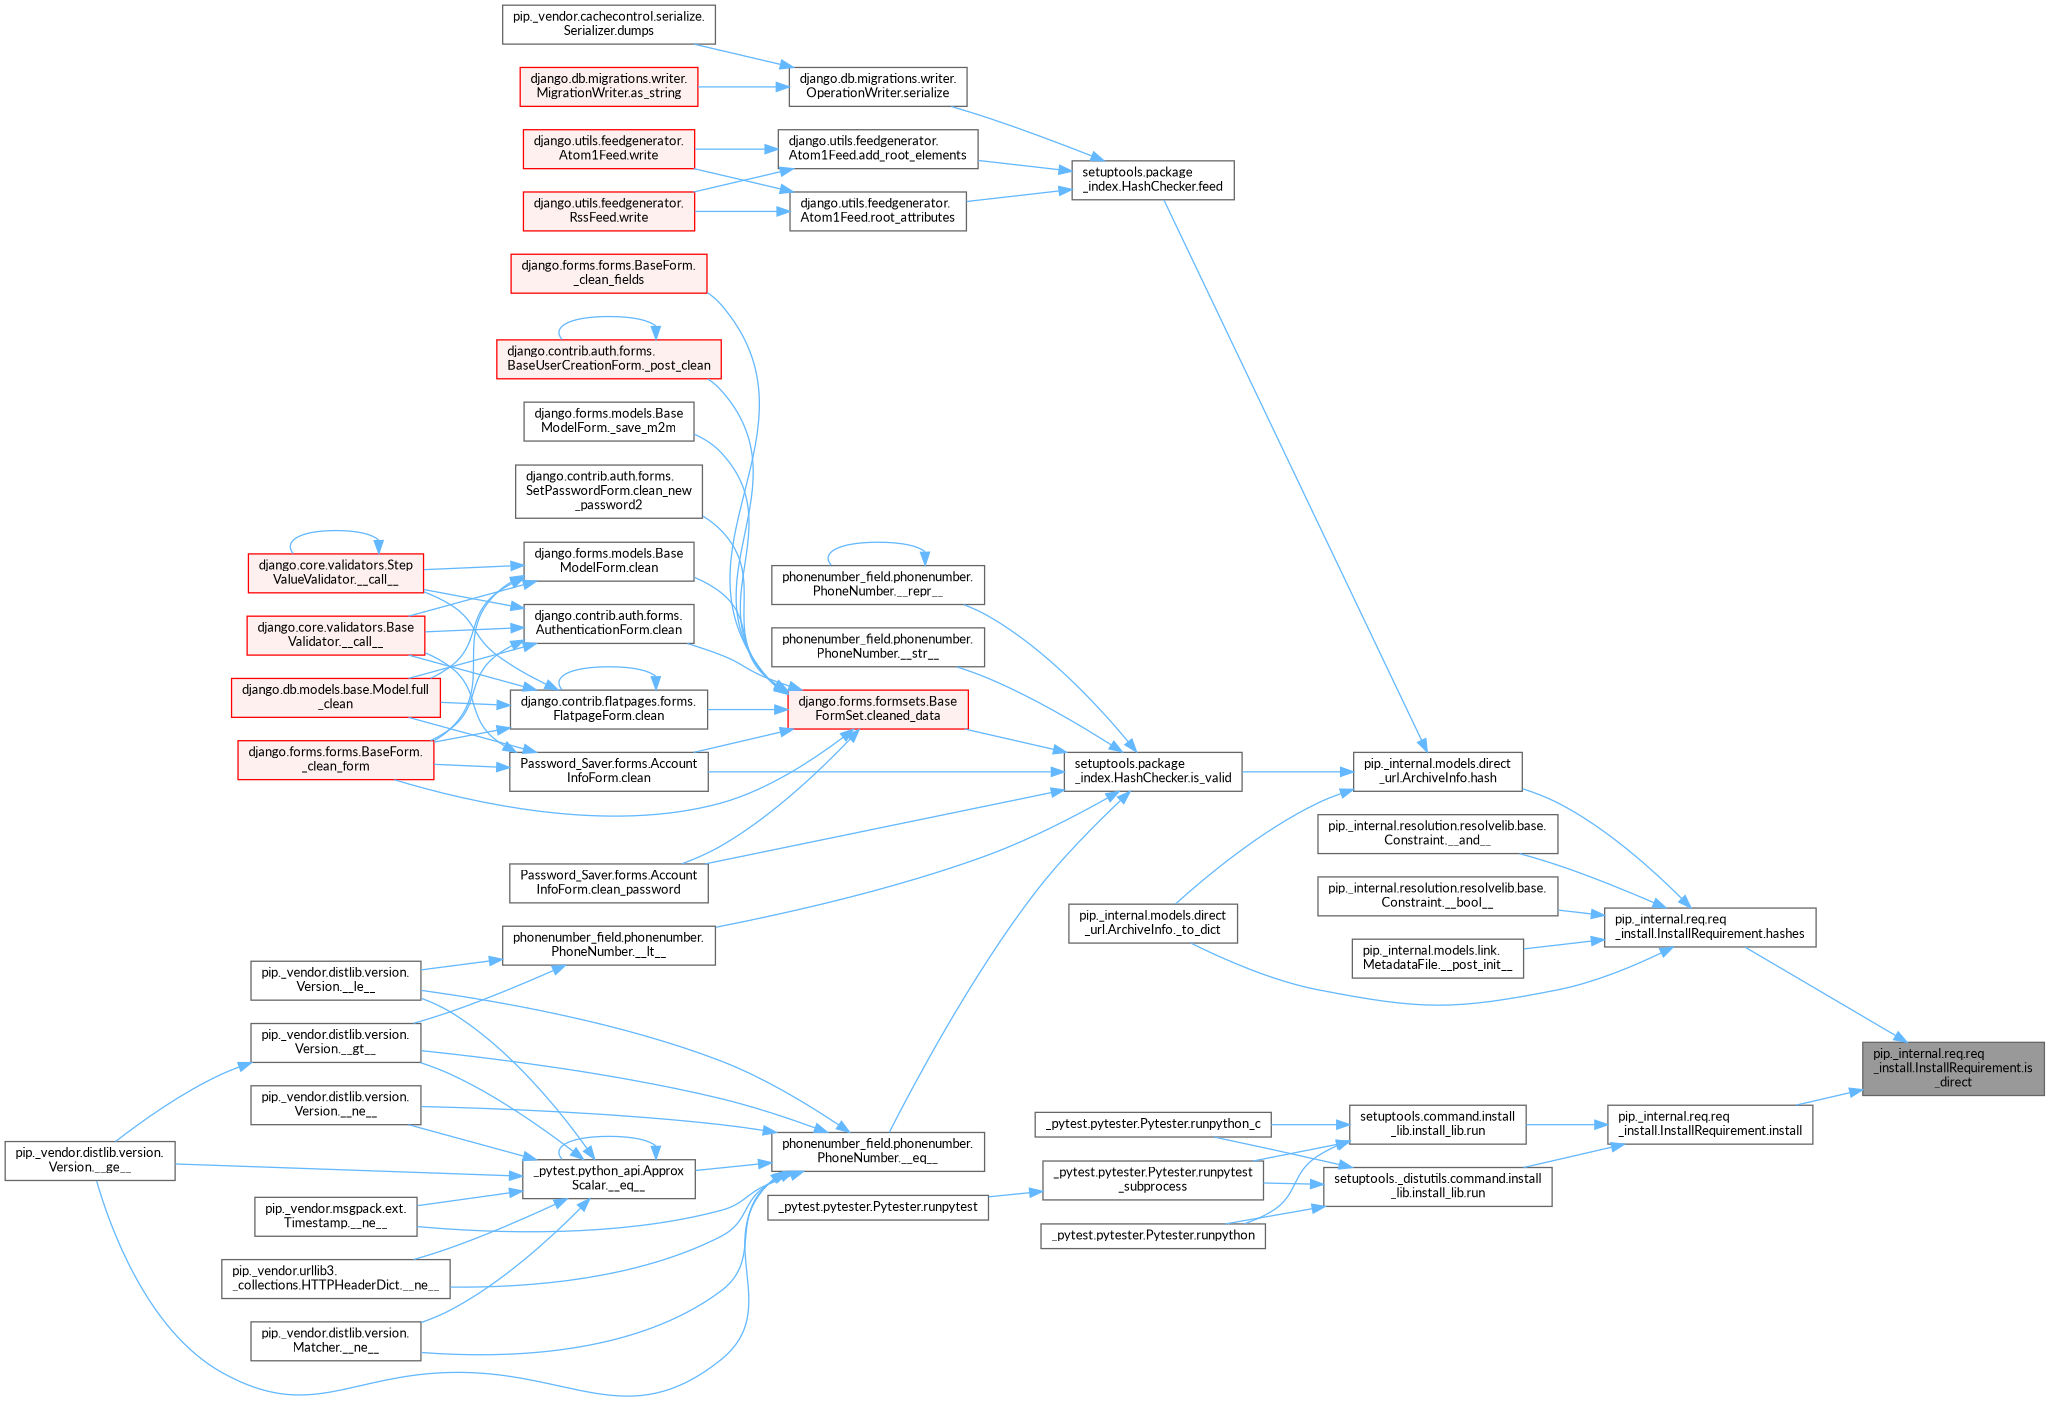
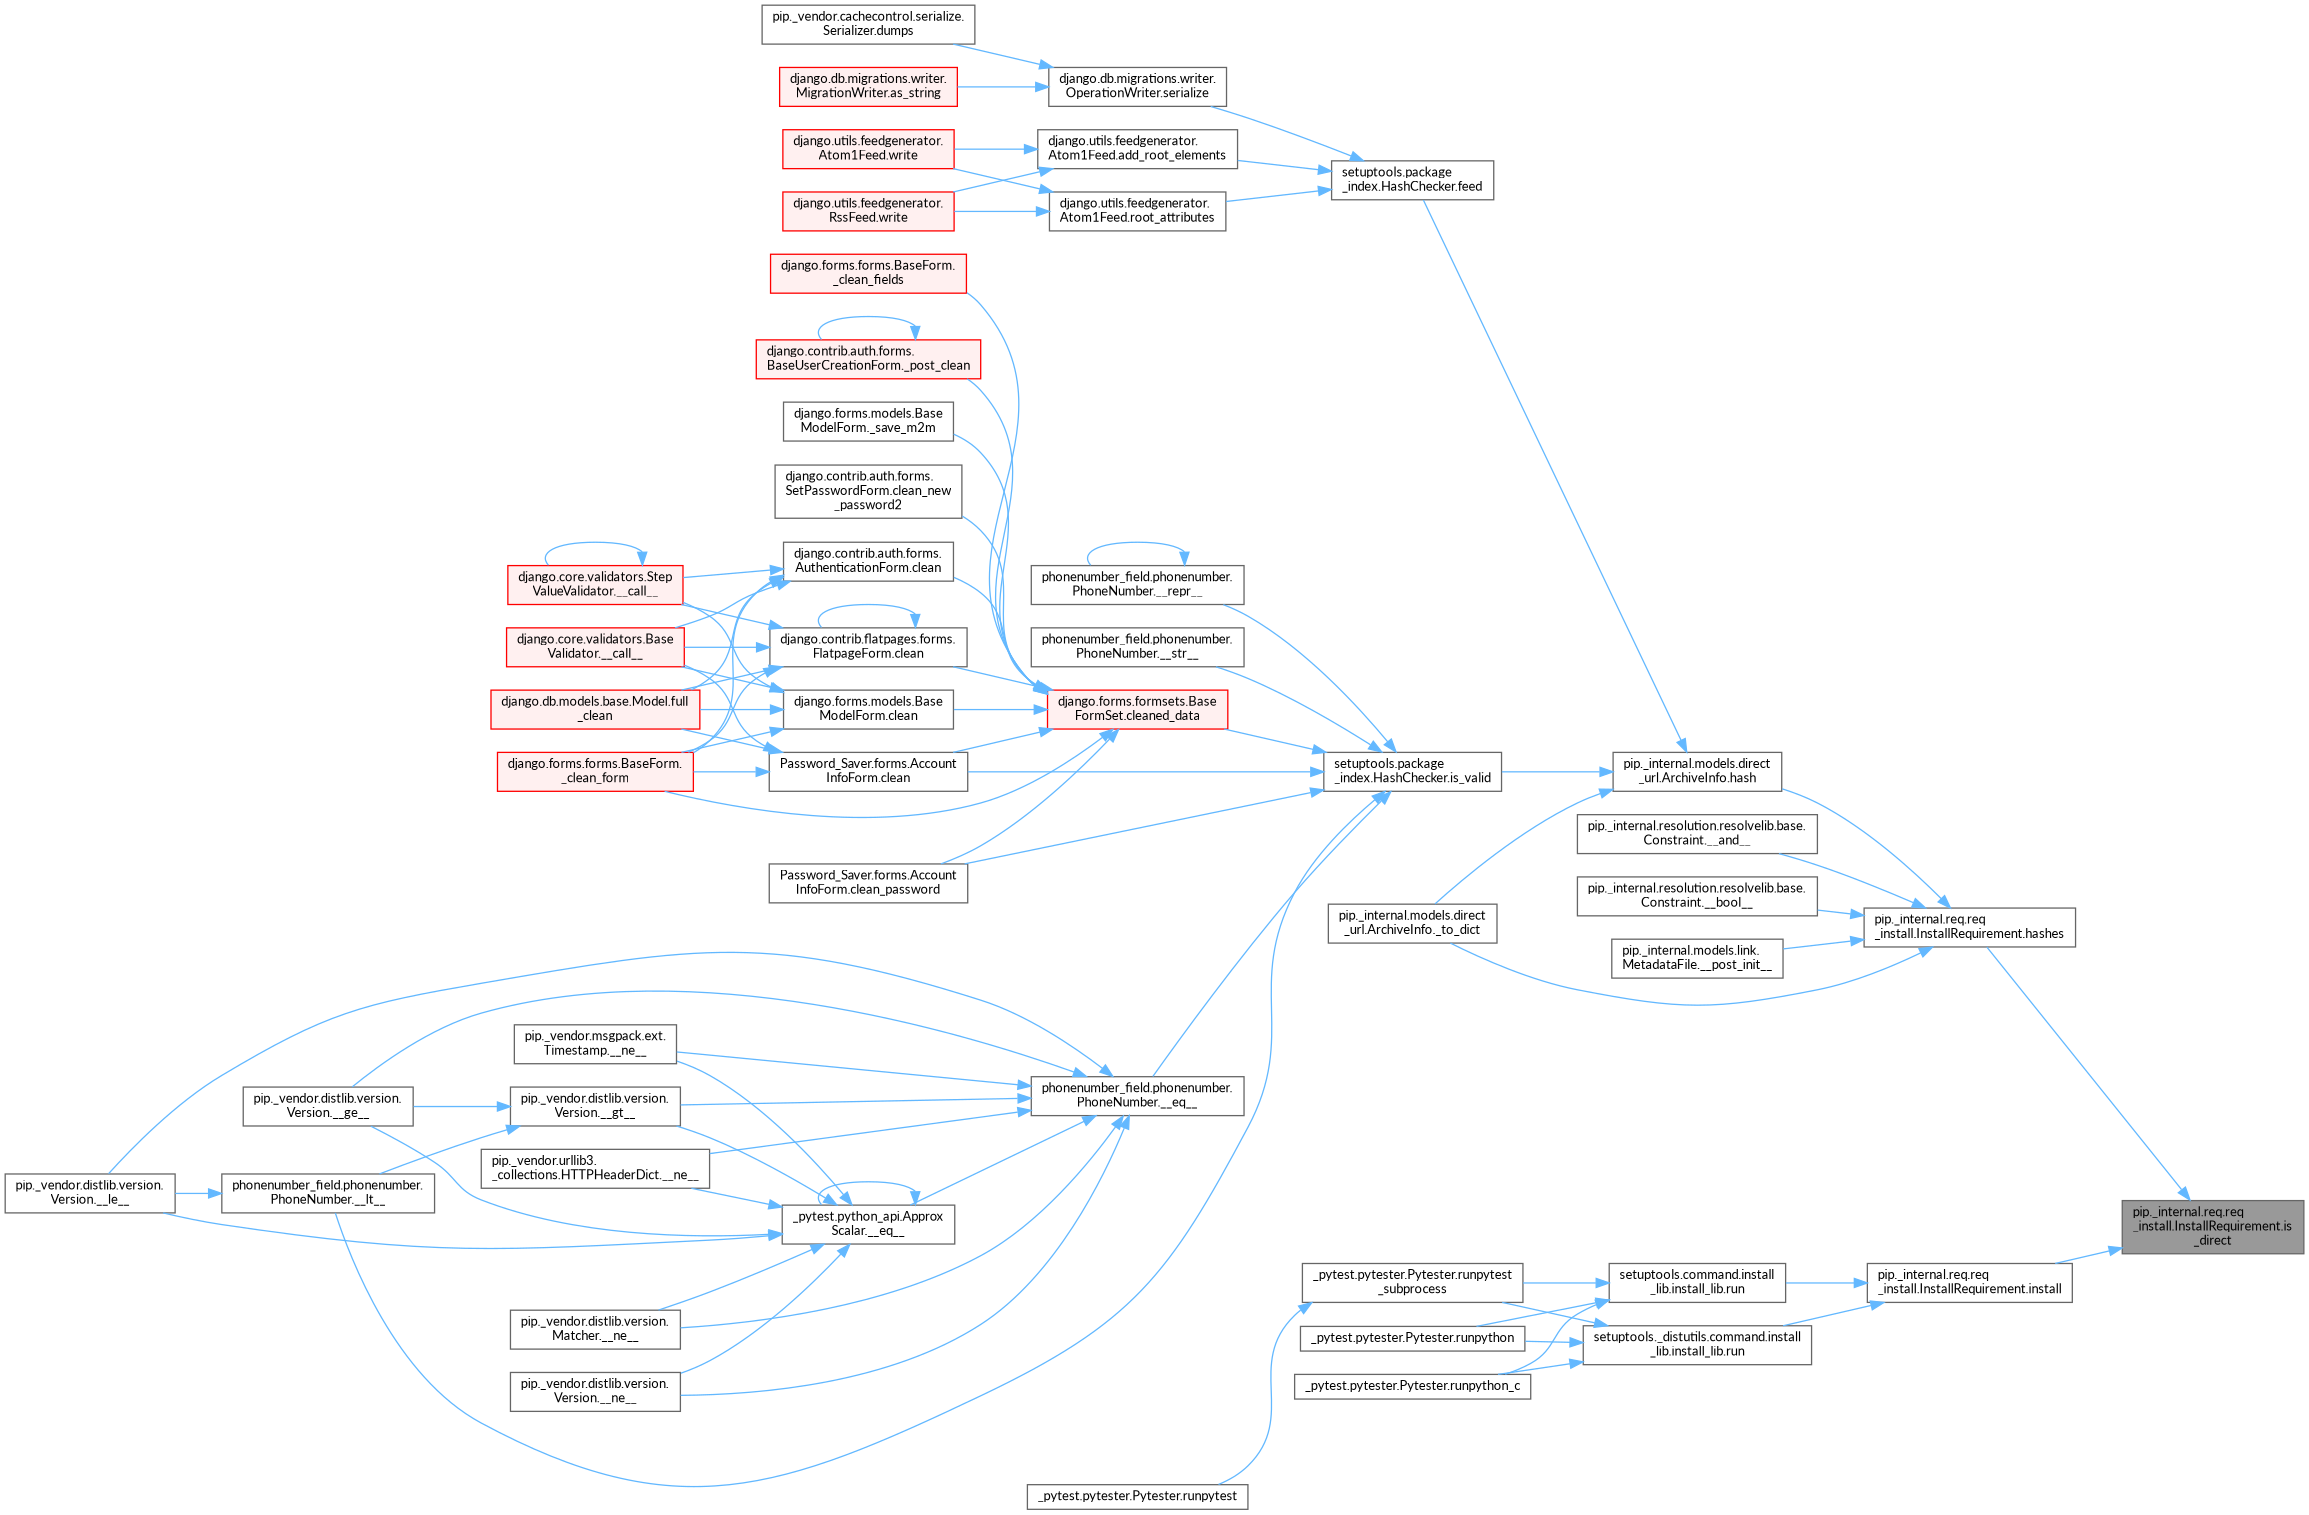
  digraph {
    fontname=Lato
    rankdir=RL
    node [color=grey40 fillcolor=white fontname=Lato fontsize=10 shape=box style=filled]
    edge [color=steelblue1 dir=back fontname=Lato fontsize=10 labelfontname=Helvetica labelfontsize=10 style=solid]
    n1 [color=gray40 fillcolor=grey60 fontcolor=black height=0.2 label="pip._internal.req.req\l_install.InstallRequirement.is\l_direct" width=0.4]
    n2 [height=0.2 label="pip._internal.req.req\l_install.InstallRequirement.hashes" width=0.4]
    n3 [height=0.2 label="pip._internal.req.req\l_install.InstallRequirement.install" width=0.4]
    n4 [height=0.2 label="pip._internal.resolution.resolvelib.base.\lConstraint.__and__" width=0.4]
    n5 [height=0.2 label="pip._internal.resolution.resolvelib.base.\lConstraint.__bool__" width=0.4]
    n6 [height=0.2 label="pip._internal.models.link.\lMetadataFile.__post_init__" width=0.4]
    n7 [height=0.2 label="pip._internal.models.direct\l_url.ArchiveInfo._to_dict" width=0.4]
    n8 [height=0.2 label="pip._internal.models.direct\l_url.ArchiveInfo.hash" width=0.4]
    n9 [height=0.2 label="setuptools._distutils.command.install\l_lib.install_lib.run" width=0.4]
    n10 [height=0.2 label="setuptools.command.install\l_lib.install_lib.run" width=0.4]
    n11 [height=0.2 label="setuptools.package\l_index.HashChecker.feed" width=0.4]
    n12 [height=0.2 label="setuptools.package\l_index.HashChecker.is_valid" width=0.4]
    n13 [height=0.2 label="django.utils.feedgenerator.\lAtom1Feed.add_root_elements" width=0.4]
    n14 [height=0.2 label="django.utils.feedgenerator.\lAtom1Feed.root_attributes" width=0.4]
    n15 [height=0.2 label="django.db.migrations.writer.\lOperationWriter.serialize" width=0.4]
    n16 [height=0.2 label="phonenumber_field.phonenumber.\lPhoneNumber.__eq__" width=0.4]
    n17 [height=0.2 label="phonenumber_field.phonenumber.\lPhoneNumber.__lt__" width=0.4]
    n18 [height=0.2 label="phonenumber_field.phonenumber.\lPhoneNumber.__repr__" width=0.4]
    n19 [height=0.2 label="phonenumber_field.phonenumber.\lPhoneNumber.__str__" width=0.4]
    n20 [height=0.2 label="Password_Saver.forms.Account\lInfoForm.clean" width=0.4]
    n21 [height=0.2 label="Password_Saver.forms.Account\lInfoForm.clean_password" width=0.4]
    n22 [color=red fillcolor="#FFF0F0" height=0.2 label="django.forms.formsets.Base\lFormSet.cleaned_data" width=0.4]
    n23 [color=red fillcolor="#FFF0F0" height=0.2 label="django.utils.feedgenerator.\lAtom1Feed.write" width=0.4]
    n24 [color=red fillcolor="#FFF0F0" height=0.2 label="django.utils.feedgenerator.\lRssFeed.write" width=0.4]
    n25 [color=red fillcolor="#FFF0F0" height=0.2 label="django.db.migrations.writer.\lMigrationWriter.as_string" width=0.4]
    n26 [height=0.2 label="pip._vendor.cachecontrol.serialize.\lSerializer.dumps" width=0.4]
    n27 [height=0.2 label="_pytest.python_api.Approx\lScalar.__eq__" width=0.4]
    n28 [height=0.2 label="pip._vendor.distlib.version.\lVersion.__ge__" width=0.4]
    n29 [height=0.2 label="pip._vendor.distlib.version.\lVersion.__gt__" width=0.4]
    n30 [height=0.2 label="pip._vendor.distlib.version.\lVersion.__le__" width=0.4]
    n31 [height=0.2 label="pip._vendor.distlib.version.\lMatcher.__ne__" width=0.4]
    n32 [height=0.2 label="pip._vendor.distlib.version.\lVersion.__ne__" width=0.4]
    n33 [height=0.2 label="pip._vendor.msgpack.ext.\lTimestamp.__ne__" width=0.4]
    n34 [height=0.2 label="pip._vendor.urllib3.\l_collections.HTTPHeaderDict.__ne__" width=0.4]
    n35 [color=red fillcolor="#FFF0F0" height=0.2 label="django.core.validators.Base\lValidator.__call__" width=0.4]
    n36 [color=red fillcolor="#FFF0F0" height=0.2 label="django.forms.forms.BaseForm.\l_clean_form" width=0.4]
    n37 [color=red fillcolor="#FFF0F0" height=0.2 label="django.db.models.base.Model.full\l_clean" width=0.4]
    n38 [color=red fillcolor="#FFF0F0" height=0.2 label="django.forms.forms.BaseForm.\l_clean_fields" width=0.4]
    n39 [color=red fillcolor="#FFF0F0" height=0.2 label="django.contrib.auth.forms.\lBaseUserCreationForm._post_clean" width=0.4]
    n40 [height=0.2 label="django.forms.models.Base\lModelForm._save_m2m" width=0.4]
    n41 [height=0.2 label="django.contrib.auth.forms.\lAuthenticationForm.clean" width=0.4]
    n42 [height=0.2 label="django.contrib.flatpages.forms.\lFlatpageForm.clean" width=0.4]
    n43 [height=0.2 label="django.forms.models.Base\lModelForm.clean" width=0.4]
    n44 [height=0.2 label="django.contrib.auth.forms.\lSetPasswordForm.clean_new\l_password2" width=0.4]
    n45 [color=red fillcolor="#FFF0F0" height=0.2 label="django.core.validators.Step\lValueValidator.__call__" width=0.4]
    n46 [height=0.2 label="_pytest.pytester.Pytester.runpytest\l_subprocess" width=0.4]
    n47 [height=0.2 label="_pytest.pytester.Pytester.runpython" width=0.4]
    n48 [height=0.2 label="_pytest.pytester.Pytester.runpython_c" width=0.4]
    n49 [height=0.2 label="_pytest.pytester.Pytester.runpytest" width=0.4]
    n1 -> n2
    n1 -> n3
    n2 -> n4
    n2 -> n5
    n2 -> n6
    n2 -> n7
    n2 -> n8
    n3 -> n9
    n3 -> n10
    n8 -> n7
    n8 -> n11
    n8 -> n12
    n9 -> n46
    n9 -> n47
    n9 -> n48
    n10 -> n46
    n10 -> n47
    n10 -> n48
    n11 -> n13
    n11 -> n14
    n11 -> n15
    n12 -> n16
    n12 -> n17
    n12 -> n18
    n12 -> n19
    n12 -> n20
    n12 -> n21
    n12 -> n22
    n13 -> n23
    n13 -> n24
    n14 -> n23
    n14 -> n24
    n15 -> n25
    n15 -> n26
    n16 -> n27
    n16 -> n28
    n16 -> n29
    n16 -> n30
    n16 -> n31
    n16 -> n32
    n16 -> n33
    n16 -> n34
-   n17 -> n29
+   n29 -> n17
    n17 -> n30
    n18 -> n18
    n20 -> n35
    n20 -> n36
    n20 -> n37
    n22 -> n20
    n22 -> n21
    n22 -> n36
    n22 -> n38
    n22 -> n39
    n22 -> n40
    n22 -> n41
    n22 -> n42
    n22 -> n43
    n22 -> n44
    n27 -> n27
    n27 -> n28
    n27 -> n29
    n27 -> n30
    n27 -> n31
    n27 -> n32
    n27 -> n33
    n27 -> n34
    n29 -> n28
    n39 -> n39
    n41 -> n35
    n41 -> n36
    n41 -> n37
    n41 -> n45
    n42 -> n35
    n42 -> n36
    n42 -> n37
    n42 -> n42
    n42 -> n45
    n43 -> n35
    n43 -> n36
    n43 -> n37
    n43 -> n45
    n45 -> n45
    n46 -> n49
  }
